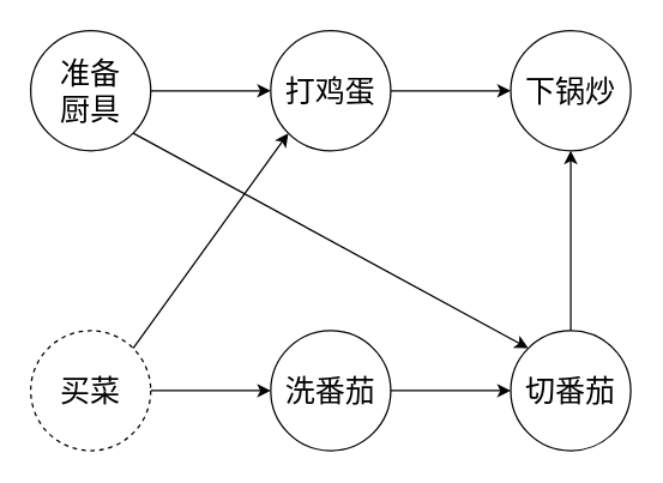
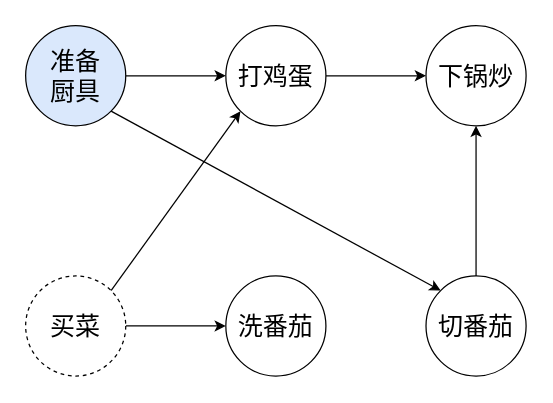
  <mxCell id="0" />
  <mxCell id="1" parent="0" />
  <mxCell id="2" value="" style="rounded=0;orthogonalLoop=1;jettySize=auto;html=1;fontSize=20;" parent="1" source="4" target="6" edge="1"><mxGeometry relative="1" as="geometry" /></mxCell>
  <mxCell id="3" style="rounded=0;orthogonalLoop=1;jettySize=auto;html=1;exitX=1;exitY=1;exitDx=0;exitDy=0;entryX=0;entryY=0;entryDx=0;entryDy=0;fontSize=20;" parent="1" source="4" target="9" edge="1"><mxGeometry relative="1" as="geometry" /></mxCell>
- <mxCell id="4" value="准备&lt;br&gt;厨具" style="ellipse;whiteSpace=wrap;html=1;aspect=fixed;fontSize=20;" parent="1" vertex="1"><mxGeometry x="20" y="20" width="80" height="80" as="geometry" /></mxCell>
+ <mxCell id="4" value="准备&lt;br&gt;厨具" style="ellipse;whiteSpace=wrap;html=1;aspect=fixed;fontSize=20;fillColor=#dae8fc;" parent="1" vertex="1"><mxGeometry x="20" y="20" width="80" height="80" as="geometry" /></mxCell>
  <mxCell id="5" value="" style="rounded=0;orthogonalLoop=1;jettySize=auto;html=1;fontSize=20;" parent="1" source="6" target="7" edge="1"><mxGeometry relative="1" as="geometry" /></mxCell>
  <mxCell id="6" value="打鸡蛋" style="ellipse;whiteSpace=wrap;html=1;aspect=fixed;fontSize=20;" parent="1" vertex="1"><mxGeometry x="180" y="20" width="80" height="80" as="geometry" /></mxCell>
  <mxCell id="7" value="下锅炒" style="ellipse;whiteSpace=wrap;html=1;aspect=fixed;fontSize=20;" parent="1" vertex="1"><mxGeometry x="340" y="20" width="80" height="80" as="geometry" /></mxCell>
  <mxCell id="8" style="rounded=0;orthogonalLoop=1;jettySize=auto;html=1;exitX=0.5;exitY=0;exitDx=0;exitDy=0;fontSize=20;" parent="1" source="9" target="7" edge="1"><mxGeometry relative="1" as="geometry" /></mxCell>
  <mxCell id="9" value="切番茄" style="ellipse;whiteSpace=wrap;html=1;aspect=fixed;fontSize=20;" parent="1" vertex="1"><mxGeometry x="340" y="220" width="80" height="80" as="geometry" /></mxCell>
  <mxCell id="10" value="" style="rounded=0;orthogonalLoop=1;jettySize=auto;html=1;fontSize=20;" parent="1" source="12" target="14" edge="1"><mxGeometry relative="1" as="geometry" /></mxCell>
  <mxCell id="11" style="rounded=0;orthogonalLoop=1;jettySize=auto;html=1;exitX=1;exitY=0;exitDx=0;exitDy=0;entryX=0;entryY=1;entryDx=0;entryDy=0;fontSize=20;" parent="1" source="12" target="6" edge="1"><mxGeometry relative="1" as="geometry" /></mxCell>
  <mxCell id="12" value="买菜" style="ellipse;whiteSpace=wrap;html=1;aspect=fixed;fontSize=20;dashed=1;" parent="1" vertex="1"><mxGeometry x="20" y="220" width="80" height="80" as="geometry" /></mxCell>
- <mxCell id="13" style="rounded=0;orthogonalLoop=1;jettySize=auto;html=1;exitX=1;exitY=0.5;exitDx=0;exitDy=0;fontSize=20;" parent="1" source="14" target="9" edge="1"><mxGeometry relative="1" as="geometry" /></mxCell>
  <mxCell id="14" value="洗番茄" style="ellipse;whiteSpace=wrap;html=1;aspect=fixed;fontSize=20;" parent="1" vertex="1"><mxGeometry x="180" y="220" width="80" height="80" as="geometry" /></mxCell>
